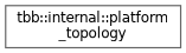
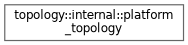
  digraph {
    rankdir=LR
-   n1 [color=grey40 fillcolor=white fontname=Helvetica fontsize=10 height=0.2 label="tbb::internal::platform\l_topology" shape=box style=filled width=0.4]
+   n1 [color=grey40 fillcolor=white fontname=Helvetica fontsize=10 height=0.2 label="topology::internal::platform\l_topology" shape=box style=filled width=0.4]
  }
